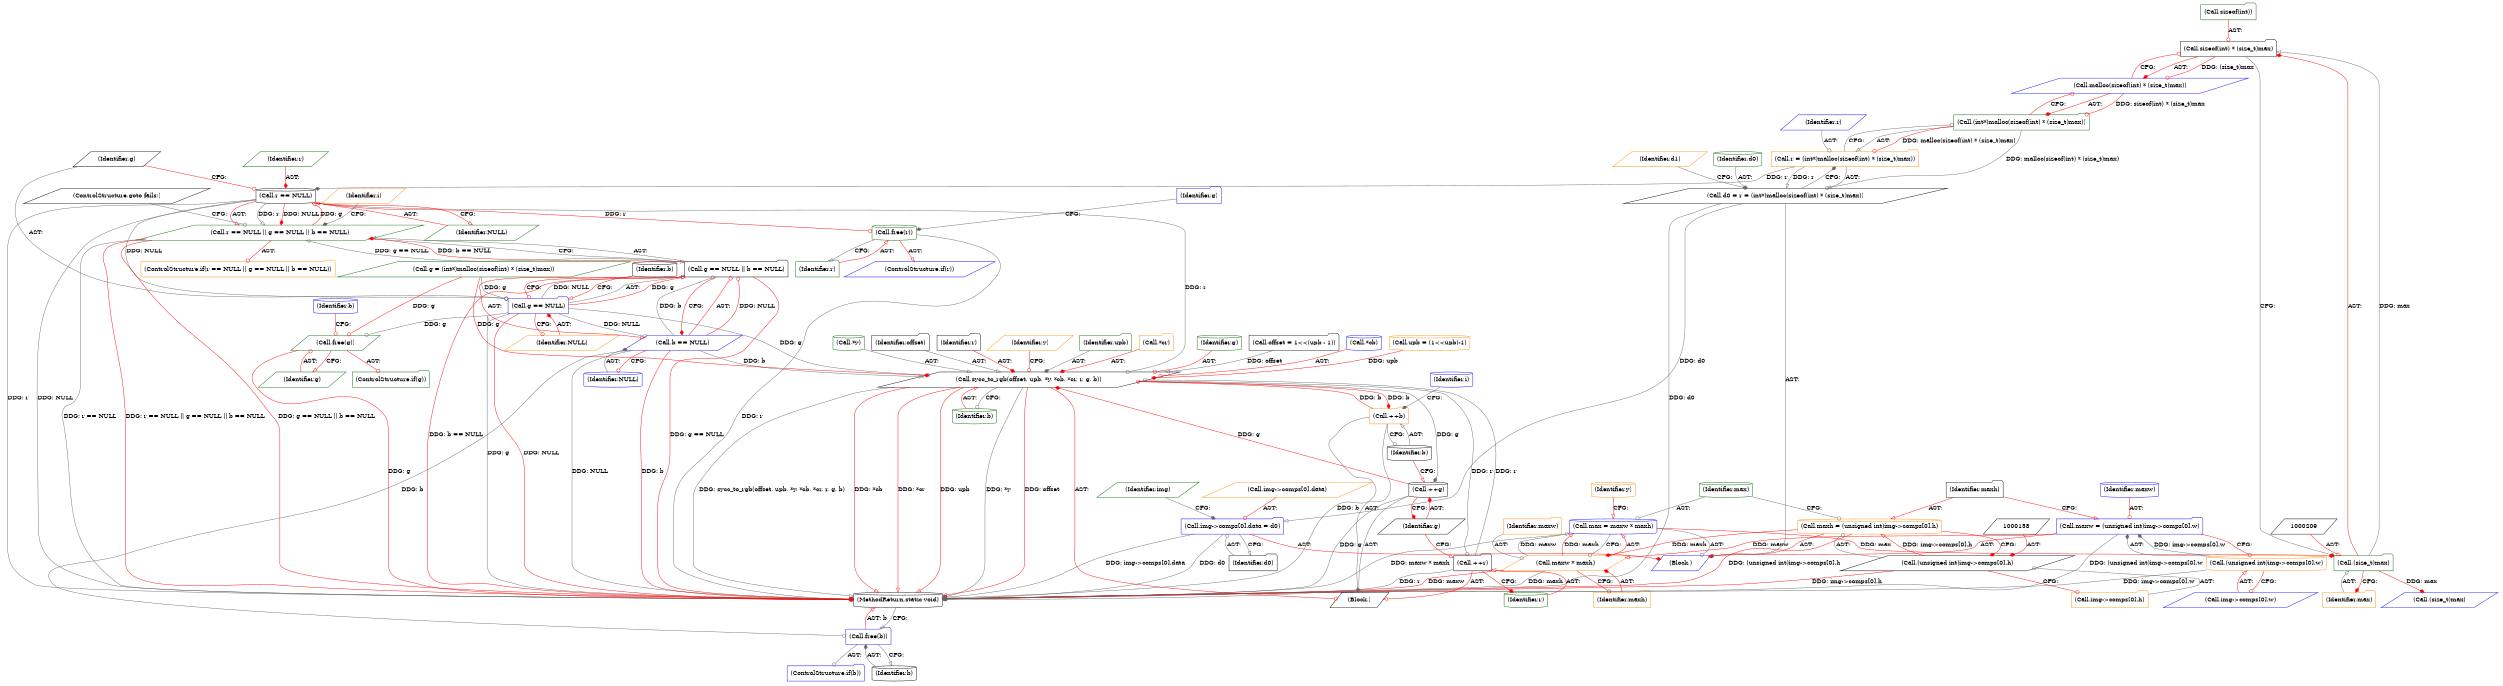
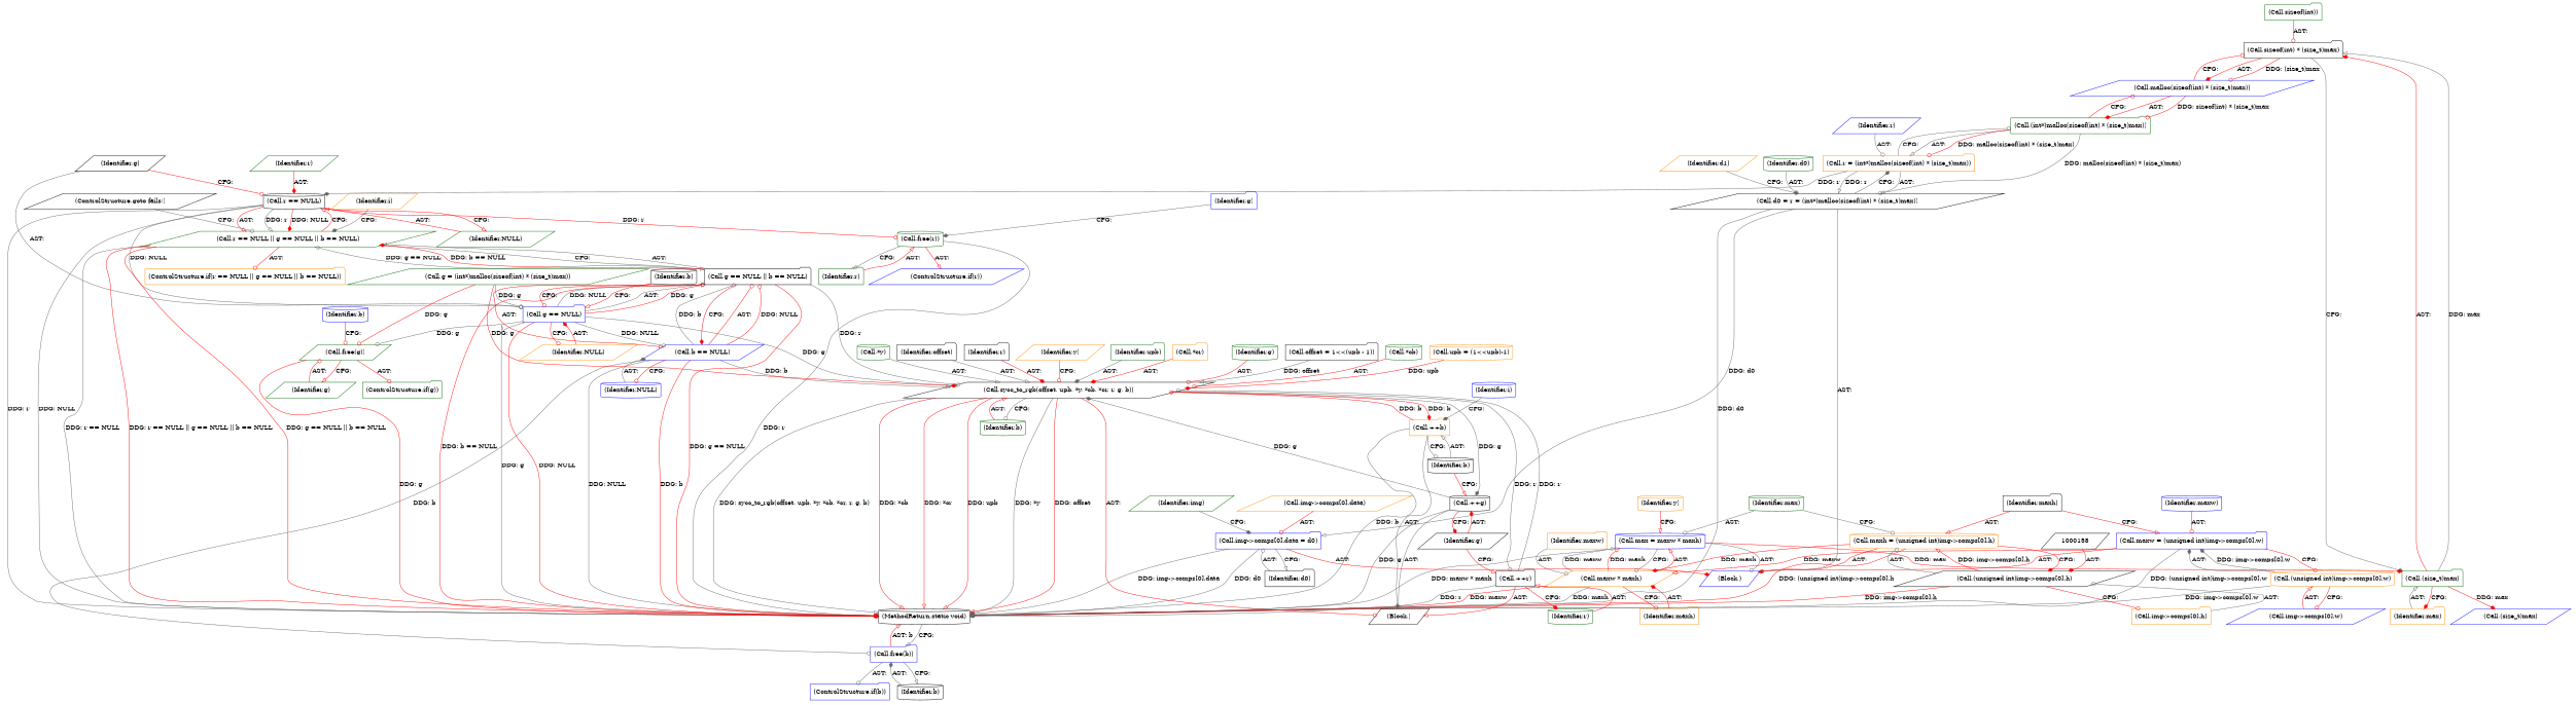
  digraph {
    node [color=black shape=parallelogram]
    edge [arrowhead=odot color=red]
    n1 [label="(Call,sizeof(int) * (size_t)max)" shape=folder]
    n2 [color=darkgreen label="(Call,(size_t)max)" shape=folder]
    n3 [color=blue label="(Call,malloc(sizeof(int) * (size_t)max))"]
    n4 [color=blue label="(Call,(size_t)max)"]
    n5 [color=darkorange label="(Identifier,max)" shape=folder]
    n6 [color=darkgreen label="(Call,(int*)malloc(sizeof(int) * (size_t)max))" shape=folder]
    n7 [color=blue label="(Call,max = maxw * maxh)" shape=cylinder]
    n8 [color=darkorange label="(Call,maxw * maxh)"]
    n9 [label="(MethodReturn,static void)" shape=cylinder]
    n10 [color=blue label="(Block,)"]
    n11 [color=darkorange label="(Identifier,maxh)" shape=folder]
    n12 [color=blue label="(Call,free(b))" shape=folder]
    n13 [color=blue label="(Call,maxw = (unsigned int)img->comps[0].w)" shape=folder]
    n14 [color=darkorange label="(Call,(unsigned int)img->comps[0].w)" shape=cylinder]
    n15 [color=blue label="(Call,img->comps[0].w)"]
    n16 [color=darkorange label="(Call,maxh = (unsigned int)img->comps[0].h)" shape=cylinder]
    n17 [label="(Call,(unsigned int)img->comps[0].h)"]
    n18 [color=darkorange label="(Call,img->comps[0].h)" shape=folder]
    n19 [label="(Call,d0 = r = (int*)malloc(sizeof(int) * (size_t)max))"]
    n20 [color=darkorange label="(Call,r = (int*)malloc(sizeof(int) * (size_t)max))" shape=folder]
    n21 [color=blue label="(Call,img->comps[0].data = d0)" shape=folder]
    n22 [label="(Call,r == NULL)" shape=cylinder]
    n23 [label="(Identifier,d0)" shape=folder]
    n24 [color=darkgreen label="(Call,r == NULL || g == NULL || b == NULL)"]
    n25 [color=blue label="(Call,g == NULL)" shape=folder]
    n26 [label="(Call,sycc_to_rgb(offset, upb, *y, *cb, *cr, r, g, b))"]
    n27 [color=darkgreen label="(Call,free(r))" shape=cylinder]
    n28 [color=darkgreen label="(Identifier,NULL)"]
    n29 [label="(Call,g == NULL || b == NULL)" shape=folder]
    n30 [color=darkorange label="(ControlStructure,if(r == NULL || g == NULL || b == NULL))" shape=folder]
    n31 [color=blue label="(Call,b == NULL)"]
    n32 [color=darkgreen label="(Call,free(g))"]
    n33 [color=darkorange label="(Identifier,NULL)"]
    n34 [label="(Call,++r)" shape=folder]
    n35 [label="(Call,++g)" shape=cylinder]
    n36 [color=darkorange label="(Call,++b)" shape=folder]
    n37 [color=darkgreen label="(Identifier,b)" shape=cylinder]
    n38 [label="(Block,)"]
    n39 [color=darkgreen label="(Identifier,r)" shape=folder]
    n40 [color=blue label="(ControlStructure,if(r))"]
    n41 [color=blue label="(Identifier,NULL)" shape=cylinder]
    n42 [color=darkgreen label="(Identifier,g)"]
    n43 [color=darkgreen label="(ControlStructure,if(g))" shape=folder]
    n44 [color=blue label="(ControlStructure,if(b))" shape=folder]
    n45 [label="(Identifier,b)" shape=cylinder]
    n46 [color=darkgreen label="(Identifier,r)" shape=cylinder]
    n47 [label="(Identifier,g)"]
    n48 [label="(Identifier,b)" shape=cylinder]
    n49 [color=darkgreen label="(Call,sizeof(int))" shape=folder]
    n50 [color=blue label="(Identifier,b)" shape=cylinder]
    n51 [color=blue label="(Identifier,g)" shape=folder]
    n52 [color=darkorange label="(Identifier,y)" shape=cylinder]
    n53 [color=darkgreen label="(Identifier,img)"]
    n54 [color=blue label="(Identifier,maxw)" shape=cylinder]
    n55 [color=blue label="(Identifier,r)"]
    n56 [color=darkgreen label="(Identifier,g)" shape=cylinder]
    n57 [label="(Call,offset = 1<<(upb - 1))" shape=folder]
-   n58 [color=blue label="(Call,*cb)" shape=cylinder]
+   n58 [color=darkgreen label="(Call,*cb)" shape=cylinder]
    n59 [color=darkorange label="(Identifier,maxw)" shape=folder]
    n60 [color=darkorange label="(Call,upb = (1<<upb)-1)" shape=cylinder]
    n61 [color=darkgreen label="(Call,*y)" shape=cylinder]
    n62 [color=darkgreen label="(Identifier,d0)" shape=cylinder]
    n63 [label="(Identifier,maxh)" shape=folder]
    n64 [label="(Identifier,offset)" shape=folder]
    n65 [color=darkorange label="(Identifier,d1)"]
    n66 [label="(Identifier,r)" shape=folder]
    n67 [color=darkorange label="(Identifier,y)"]
    n68 [color=blue label="(Identifier,i)" shape=cylinder]
    n69 [label="(ControlStructure,goto fails;)"]
    n70 [color=darkgreen label="(Identifier,upb)" shape=folder]
    n71 [label="(Identifier,g)"]
    n72 [color=darkorange label="(Call,*cr)" shape=folder]
    n73 [color=darkgreen label="(Call,g = (int*)malloc(sizeof(int) * (size_t)max))"]
    n74 [color=darkorange label="(Identifier,i)"]
    n75 [color=darkgreen label="(Identifier,r)"]
    n76 [color=darkorange label="(Call,img->comps[0].data)"]
    n77 [color=darkgreen label="(Identifier,max)" shape=cylinder]
    n78 [label="(Identifier,b)" shape=cylinder]
-   1000209
    1000158
    n1 -> n2 [arrowhead=diamond color=gray40 label="CFG: "]
    n1 -> n3 [arrowhead=diamond label="AST: "]
    n1 -> n3 [label="DDG: (size_t)max"]
    n2 -> n1 [arrowhead=diamond label="AST: "]
    n2 -> n1 [arrowhead=onormal color=gray40 label="DDG: max"]
    n2 -> n4 [arrowhead=diamond label="DDG: max"]
    n2 -> n5 [arrowhead=diamond label="CFG: "]
    n3 -> n1 [label="CFG: "]
    n3 -> n6 [arrowhead=diamond label="AST: "]
    n3 -> n6 [label="DDG: sizeof(int) * (size_t)max"]
    n5 -> n2 [arrowhead=onormal color=gray40 label="AST: "]
    n6 -> n3 [label="CFG: "]
    n6 -> n19 [color=gray40 label="DDG: malloc(sizeof(int) * (size_t)max)"]
    n6 -> n20 [arrowhead=onormal color=gray40 label="AST: "]
    n6 -> n20 [label="DDG: malloc(sizeof(int) * (size_t)max)"]
    n7 -> n2 [arrowhead=diamond label="DDG: max"]
    n7 -> n8 [color=gray40 label="CFG: "]
    n7 -> n9 [arrowhead=onormal color=gray40 label="DDG: maxw * maxh"]
    n7 -> n10 [color=gray40 label="AST: "]
    n8 -> n7 [arrowhead=onormal label="AST: "]
    n8 -> n7 [arrowhead=onormal color=gray40 label="DDG: maxw"]
    n8 -> n7 [arrowhead=onormal label="DDG: maxh"]
    n8 -> n9 [arrowhead=onormal label="DDG: maxw"]
    n8 -> n9 [color=gray40 label="DDG: maxh"]
    n8 -> n11 [label="CFG: "]
    n9 -> n12 [arrowhead=onormal color=gray40 label="CFG: "]
    n11 -> n8 [arrowhead=diamond label="AST: "]
    n12 -> n9 [arrowhead=onormal label="AST: b"]
    n12 -> n44 [color=gray40 label="AST: "]
    n12 -> n45 [arrowhead=onormal color=gray40 label="CFG: "]
    n13 -> n8 [arrowhead=onormal label="DDG: maxw"]
    n13 -> n9 [arrowhead=diamond color=gray40 label="DDG: (unsigned int)img->comps[0].w"]
    n13 -> n10 [arrowhead=onormal label="AST: "]
    n13 -> n14 [label="CFG: "]
    n14 -> n9 [color=gray40 label="DDG: img->comps[0].w"]
    n14 -> n13 [arrowhead=diamond color=gray40 label="AST: "]
    n14 -> n13 [arrowhead=diamond color=gray40 label="DDG: img->comps[0].w"]
    n14 -> n15 [label="CFG: "]
    n15 -> n14 [arrowhead=onormal label="AST: "]
    n16 -> n8 [arrowhead=diamond label="DDG: maxh"]
    n16 -> n9 [arrowhead=onormal label="DDG: (unsigned int)img->comps[0].h"]
    n16 -> n10 [arrowhead=diamond label="AST: "]
    n16 -> n17 [arrowhead=diamond label="CFG: "]
    n17 -> n9 [arrowhead=diamond label="DDG: img->comps[0].h"]
    n17 -> n16 [color=gray40 label="AST: "]
    n17 -> n16 [arrowhead=onormal label="DDG: img->comps[0].h"]
    n17 -> n18 [label="CFG: "]
    n18 -> n17 [color=gray40 label="AST: "]
    n19 -> n9 [arrowhead=diamond color=gray40 label="DDG: d0"]
    n19 -> n10 [arrowhead=onormal color=gray40 label="AST: "]
    n19 -> n20 [arrowhead=diamond color=gray40 label="CFG: "]
    n19 -> n21 [arrowhead=onormal color=gray40 label="DDG: d0"]
    n20 -> n6 [color=gray40 label="CFG: "]
    n20 -> n19 [arrowhead=onormal color=gray40 label="AST: "]
    n20 -> n19 [arrowhead=onormal color=gray40 label="DDG: r"]
    n20 -> n22 [arrowhead=diamond color=gray40 label="DDG: r"]
    n21 -> n9 [arrowhead=onormal color=gray40 label="DDG: img->comps[0].data"]
    n21 -> n9 [arrowhead=diamond color=gray40 label="DDG: d0"]
    n21 -> n10 [arrowhead=diamond label="AST: "]
    n21 -> n23 [arrowhead=onormal color=gray40 label="CFG: "]
    n22 -> n9 [arrowhead=diamond color=gray40 label="DDG: r"]
    n22 -> n9 [color=gray40 label="DDG: NULL"]
    n22 -> n24 [arrowhead=onormal label="AST: "]
    n22 -> n24 [arrowhead=onormal color=gray40 label="DDG: r"]
    n22 -> n24 [arrowhead=diamond label="DDG: NULL"]
    n22 -> n25 [color=gray40 label="DDG: NULL"]
-   n22 -> n26 [color=gray40 label="DDG: r"]
+   n29 -> n26 [color=gray40 label="DDG: r"]
    n22 -> n27 [label="DDG: r"]
    n22 -> n28 [arrowhead=onormal label="CFG: "]
    n23 -> n21 [color=gray40 label="AST: "]
    n24 -> n9 [color=gray40 label="DDG: r == NULL"]
    n24 -> n9 [arrowhead=diamond label="DDG: r == NULL || g == NULL || b == NULL"]
    n24 -> n9 [arrowhead=diamond label="DDG: g == NULL || b == NULL"]
-   n24 -> n22 [arrowhead=onormal label="DDG: g"]
+   n24 -> n22 [arrowhead=onormal label="CFG: "]
    n24 -> n29 [arrowhead=onormal color=gray40 label="CFG: "]
    n24 -> n30 [label="AST: "]
    n25 -> n9 [arrowhead=onormal color=gray40 label="DDG: g"]
    n25 -> n9 [arrowhead=diamond label="DDG: NULL"]
    n25 -> n26 [color=gray40 label="DDG: g"]
    n25 -> n29 [color=gray40 label="AST: "]
    n25 -> n29 [arrowhead=onormal label="DDG: g"]
    n25 -> n29 [color=gray40 label="DDG: NULL"]
    n25 -> n31 [color=gray40 label="DDG: NULL"]
    n25 -> n32 [color=gray40 label="DDG: g"]
    n25 -> n33 [label="CFG: "]
    n26 -> n9 [arrowhead=onormal color=gray40 label="DDG: sycc_to_rgb(offset, upb, *y, *cb, *cr, r, g, b)"]
    n26 -> n9 [arrowhead=onormal label="DDG: *cb"]
    n26 -> n9 [arrowhead=onormal label="DDG: *cr"]
    n26 -> n9 [arrowhead=diamond color=gray40 label="DDG: *y"]
    n26 -> n9 [arrowhead=onormal label="DDG: upb"]
    n26 -> n9 [arrowhead=onormal label="DDG: offset"]
    n26 -> n34 [color=gray40 label="DDG: r"]
    n26 -> n35 [arrowhead=diamond color=gray40 label="DDG: g"]
    n26 -> n36 [arrowhead=diamond label="DDG: b"]
    n26 -> n37 [color=gray40 label="CFG: "]
    n26 -> n38 [label="AST: "]
    n27 -> n9 [color=gray40 label="DDG: r"]
    n27 -> n39 [arrowhead=onormal color=gray40 label="CFG: "]
    n27 -> n40 [arrowhead=onormal label="AST: "]
    n28 -> n22 [arrowhead=onormal label="AST: "]
    n29 -> n9 [label="DDG: b == NULL"]
    n29 -> n9 [label="DDG: g == NULL"]
    n29 -> n24 [arrowhead=onormal color=gray40 label="AST: "]
    n29 -> n24 [arrowhead=onormal color=gray40 label="DDG: g == NULL"]
    n29 -> n24 [arrowhead=diamond label="DDG: b == NULL"]
    n29 -> n25 [arrowhead=onormal label="CFG: "]
    n29 -> n31 [arrowhead=diamond label="CFG: "]
    n31 -> n9 [color=gray40 label="DDG: NULL"]
    n31 -> n9 [arrowhead=onormal label="DDG: b"]
    n31 -> n12 [color=gray40 label="DDG: b"]
    n31 -> n26 [arrowhead=onormal color=gray40 label="DDG: b"]
    n31 -> n29 [label="AST: "]
    n31 -> n29 [color=gray40 label="DDG: b"]
    n31 -> n29 [label="DDG: NULL"]
    n31 -> n41 [label="CFG: "]
    n32 -> n9 [arrowhead=onormal label="DDG: g"]
    n32 -> n42 [arrowhead=onormal label="CFG: "]
    n32 -> n43 [label="AST: "]
    n33 -> n25 [arrowhead=diamond label="AST: "]
    n34 -> n9 [arrowhead=diamond color=gray40 label="DDG: r"]
    n34 -> n26 [color=gray40 label="DDG: r"]
    n34 -> n38 [arrowhead=onormal label="AST: "]
    n34 -> n46 [arrowhead=diamond label="CFG: "]
    n35 -> n9 [color=gray40 label="DDG: g"]
-   n35 -> n26 [arrowhead=diamond label="DDG: g"]
+   n35 -> n26 [arrowhead=diamond color=gray40 label="DDG: g"]
    n35 -> n38 [color=gray40 label="AST: "]
    n35 -> n47 [arrowhead=diamond label="CFG: "]
    n36 -> n9 [arrowhead=onormal color=gray40 label="DDG: b"]
    n36 -> n26 [label="DDG: b"]
    n36 -> n38 [arrowhead=diamond color=gray40 label="AST: "]
    n36 -> n48 [color=gray40 label="CFG: "]
    n37 -> n26 [arrowhead=onormal label="AST: "]
    n39 -> n27 [arrowhead=onormal label="AST: "]
    n41 -> n31 [arrowhead=diamond color=gray40 label="AST: "]
    n42 -> n32 [label="AST: "]
    n45 -> n12 [arrowhead=diamond color=gray40 label="AST: "]
    n46 -> n34 [arrowhead=onormal label="AST: "]
    n47 -> n34 [arrowhead=onormal label="CFG: "]
    n47 -> n35 [arrowhead=diamond label="AST: "]
    n48 -> n35 [arrowhead=onormal label="CFG: "]
    n48 -> n36 [arrowhead=onormal color=gray40 label="AST: "]
    n49 -> n1 [label="AST: "]
    n50 -> n32 [label="CFG: "]
    n51 -> n27 [arrowhead=diamond color=gray40 label="CFG: "]
    n52 -> n7 [arrowhead=onormal label="CFG: "]
    n53 -> n21 [arrowhead=diamond color=gray40 label="CFG: "]
    n54 -> n13 [label="AST: "]
    n55 -> n20 [color=gray40 label="AST: "]
    n56 -> n26 [label="AST: "]
    n57 -> n26 [arrowhead=onormal color=gray40 label="DDG: offset"]
    n58 -> n26 [label="AST: "]
    n59 -> n8 [color=gray40 label="AST: "]
    n60 -> n26 [arrowhead=diamond label="DDG: upb"]
    n61 -> n26 [arrowhead=onormal color=gray40 label="AST: "]
    n62 -> n19 [color=gray40 label="AST: "]
    n63 -> n13 [arrowhead=onormal label="CFG: "]
    n63 -> n16 [arrowhead=onormal label="AST: "]
    n64 -> n26 [arrowhead=onormal color=gray40 label="AST: "]
    n65 -> n19 [arrowhead=diamond color=gray40 label="CFG: "]
    n66 -> n26 [arrowhead=diamond label="AST: "]
    n67 -> n26 [label="CFG: "]
    n68 -> n36 [arrowhead=diamond color=gray40 label="CFG: "]
    n69 -> n24 [color=gray40 label="CFG: "]
    n70 -> n26 [arrowhead=diamond color=gray40 label="AST: "]
    n71 -> n22 [label="CFG: "]
    n71 -> n25 [color=gray40 label="AST: "]
    n72 -> n26 [arrowhead=diamond label="AST: "]
    n73 -> n25 [color=gray40 label="DDG: g"]
    n73 -> n26 [arrowhead=diamond label="DDG: g"]
    n73 -> n32 [label="DDG: g"]
    n74 -> n24 [arrowhead=diamond color=gray40 label="CFG: "]
    n75 -> n22 [arrowhead=diamond label="AST: "]
    n76 -> n21 [label="AST: "]
    n77 -> n7 [color=gray40 label="AST: "]
    n77 -> n16 [color=gray40 label="CFG: "]
    n78 -> n25 [label="CFG: "]
    n78 -> n31 [arrowhead=onormal label="AST: "]
-   1000209 -> n2 [arrowhead=onormal label="AST: "]
    1000158 -> n17 [arrowhead=diamond label="AST: "]
  }
